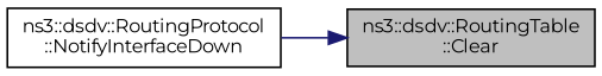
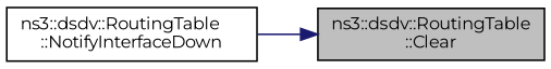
  digraph {
    rankdir=RL
    fontname=Montserrat
    node [color=black fontname=Montserrat fontsize=10 shape=record style=filled]
    n1 [fillcolor=grey75 fontcolor=black height=0.2 label="ns3::dsdv::RoutingTable\l::Clear" width=0.4]
-   n2 [fillcolor=white height=0.2 label="ns3::dsdv::RoutingProtocol\l::NotifyInterfaceDown" width=0.4]
+   n2 [fillcolor=white height=0.2 label="ns3::dsdv::RoutingTable\l::NotifyInterfaceDown" width=0.4]
    n1 -> n2 [color=midnightblue dir=back fontname=Montserrat fontsize=10 labelfontname=Helvetica labelfontsize=10 style=solid]
  }
